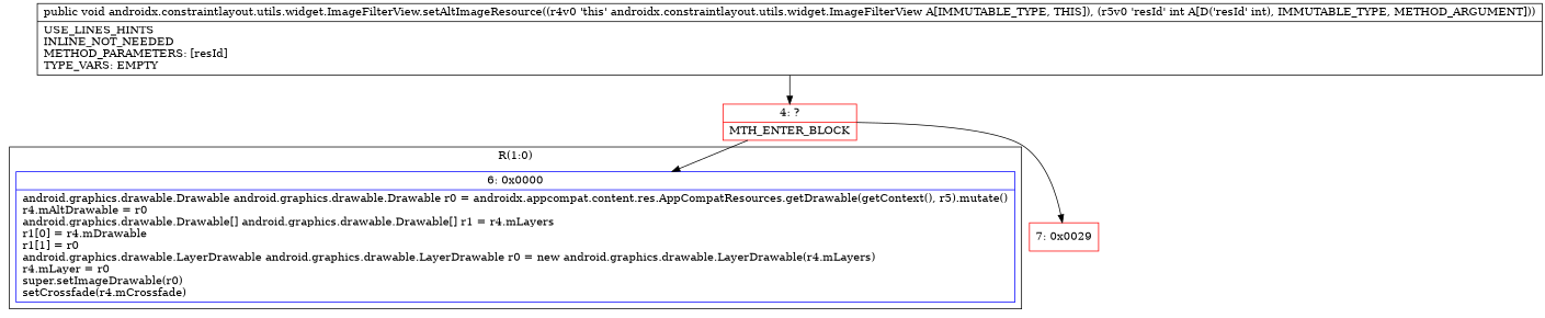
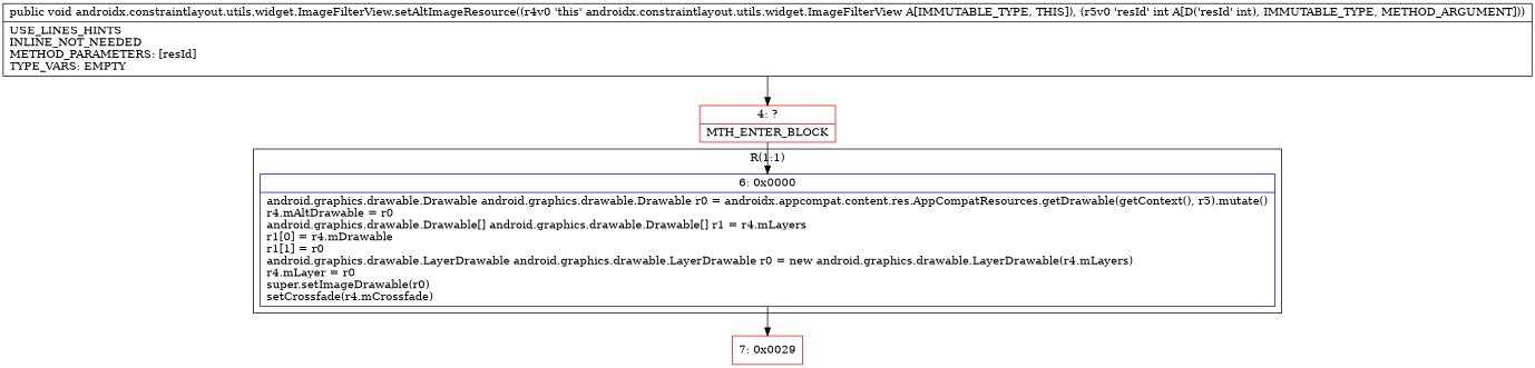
  digraph {
    node [color=red shape=record]
    n1 [color=blue label="{6\:\ 0x0000|android.graphics.drawable.Drawable android.graphics.drawable.Drawable r0 = androidx.appcompat.content.res.AppCompatResources.getDrawable(getContext(), r5).mutate()\lr4.mAltDrawable = r0\landroid.graphics.drawable.Drawable[] android.graphics.drawable.Drawable[] r1 = r4.mLayers\lr1[0] = r4.mDrawable\lr1[1] = r0\landroid.graphics.drawable.LayerDrawable android.graphics.drawable.LayerDrawable r0 = new android.graphics.drawable.LayerDrawable(r4.mLayers)\lr4.mLayer = r0\lsuper.setImageDrawable(r0)\lsetCrossfade(r4.mCrossfade)\l}"]
    n2 [label="{7\:\ 0x0029}"]
    n3 [label="{4\:\ ?|MTH_ENTER_BLOCK\l}"]
    n4 [label="{public void androidx.constraintlayout.utils.widget.ImageFilterView.setAltImageResource((r4v0 'this' androidx.constraintlayout.utils.widget.ImageFilterView A[IMMUTABLE_TYPE, THIS]), (r5v0 'resId' int A[D('resId' int), IMMUTABLE_TYPE, METHOD_ARGUMENT]))  | USE_LINES_HINTS\lINLINE_NOT_NEEDED\lMETHOD_PARAMETERS: [resId]\lTYPE_VARS: EMPTY\l}" color=""]
    subgraph cluster_1 {
-     label="R(1:0)"
+     label="R(1:1)"
      n1
    }
-   n3 -> n2
+   n1 -> n2
    n3 -> n1
    n4 -> n3
  }
